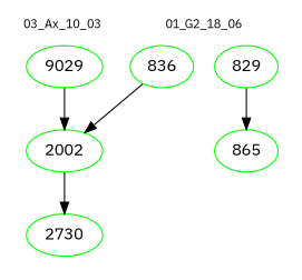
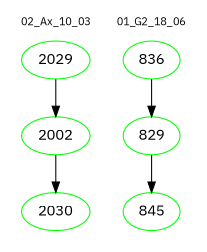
  digraph {
    fontname="IBM Plex Sans"
    node [color=green fontname="IBM Plex Sans"]
    edge [color=black fontname="IBM Plex Sans"]
-   n1 [label=9029]
+   n1 [label=2029]
    n2 [label=2002]
-   n3 [label=2730]
+   n3 [label=2030]
    n4 [label=836]
    n5 [label=829]
-   n6 [label=865]
+   n6 [label=845]
    subgraph cluster_1 {
      color=white
      fontsize=10
-     label="03_Ax_10_03"
+     label="02_Ax_10_03"
      n1
      n2
      n3
    }
    subgraph cluster_2 {
      color=white
      fontsize=10
      label="01_G2_18_06"
      n4
      n5
      n6
    }
    n1 -> n2
    n2 -> n3
-   n4 -> n2
+   n4 -> n5
    n5 -> n6
  }
